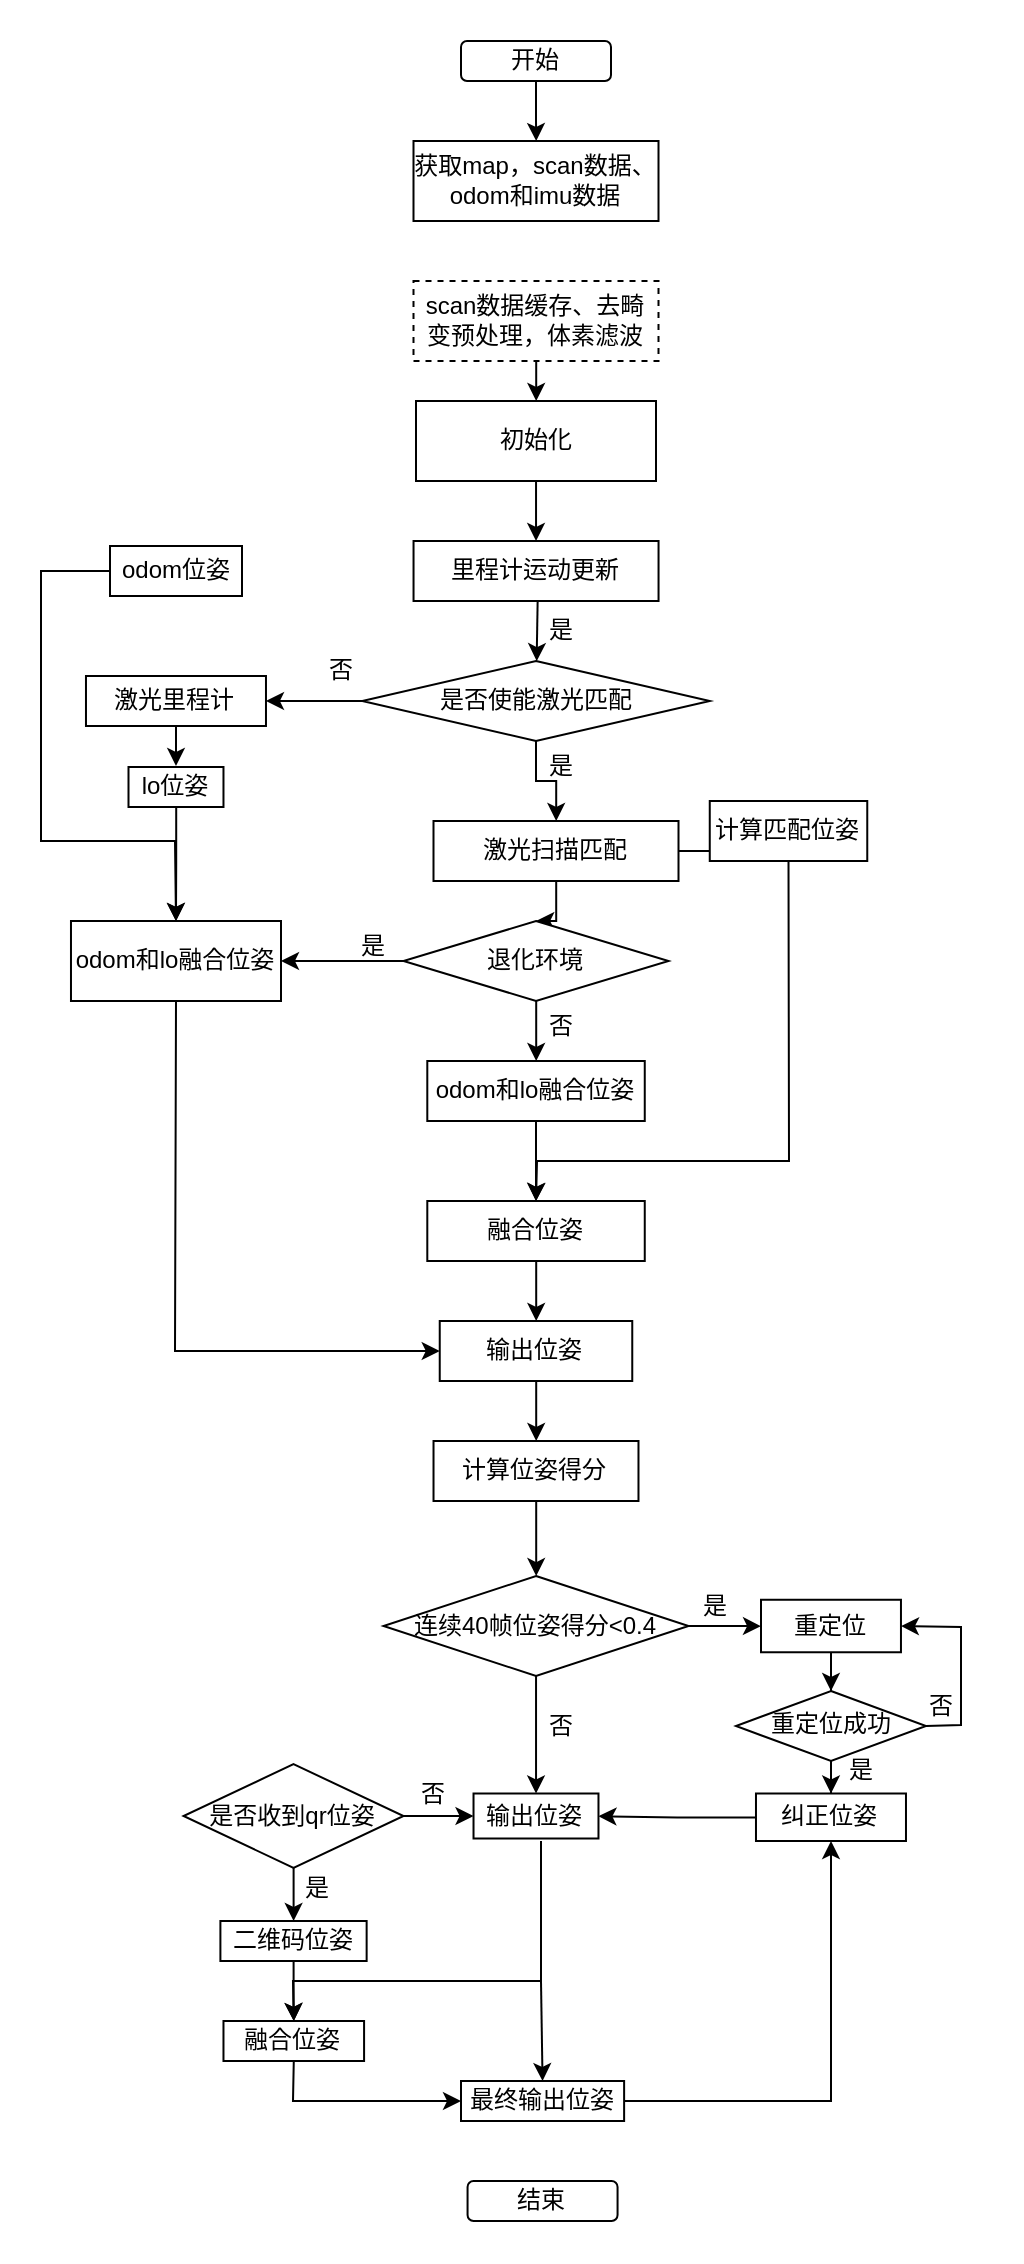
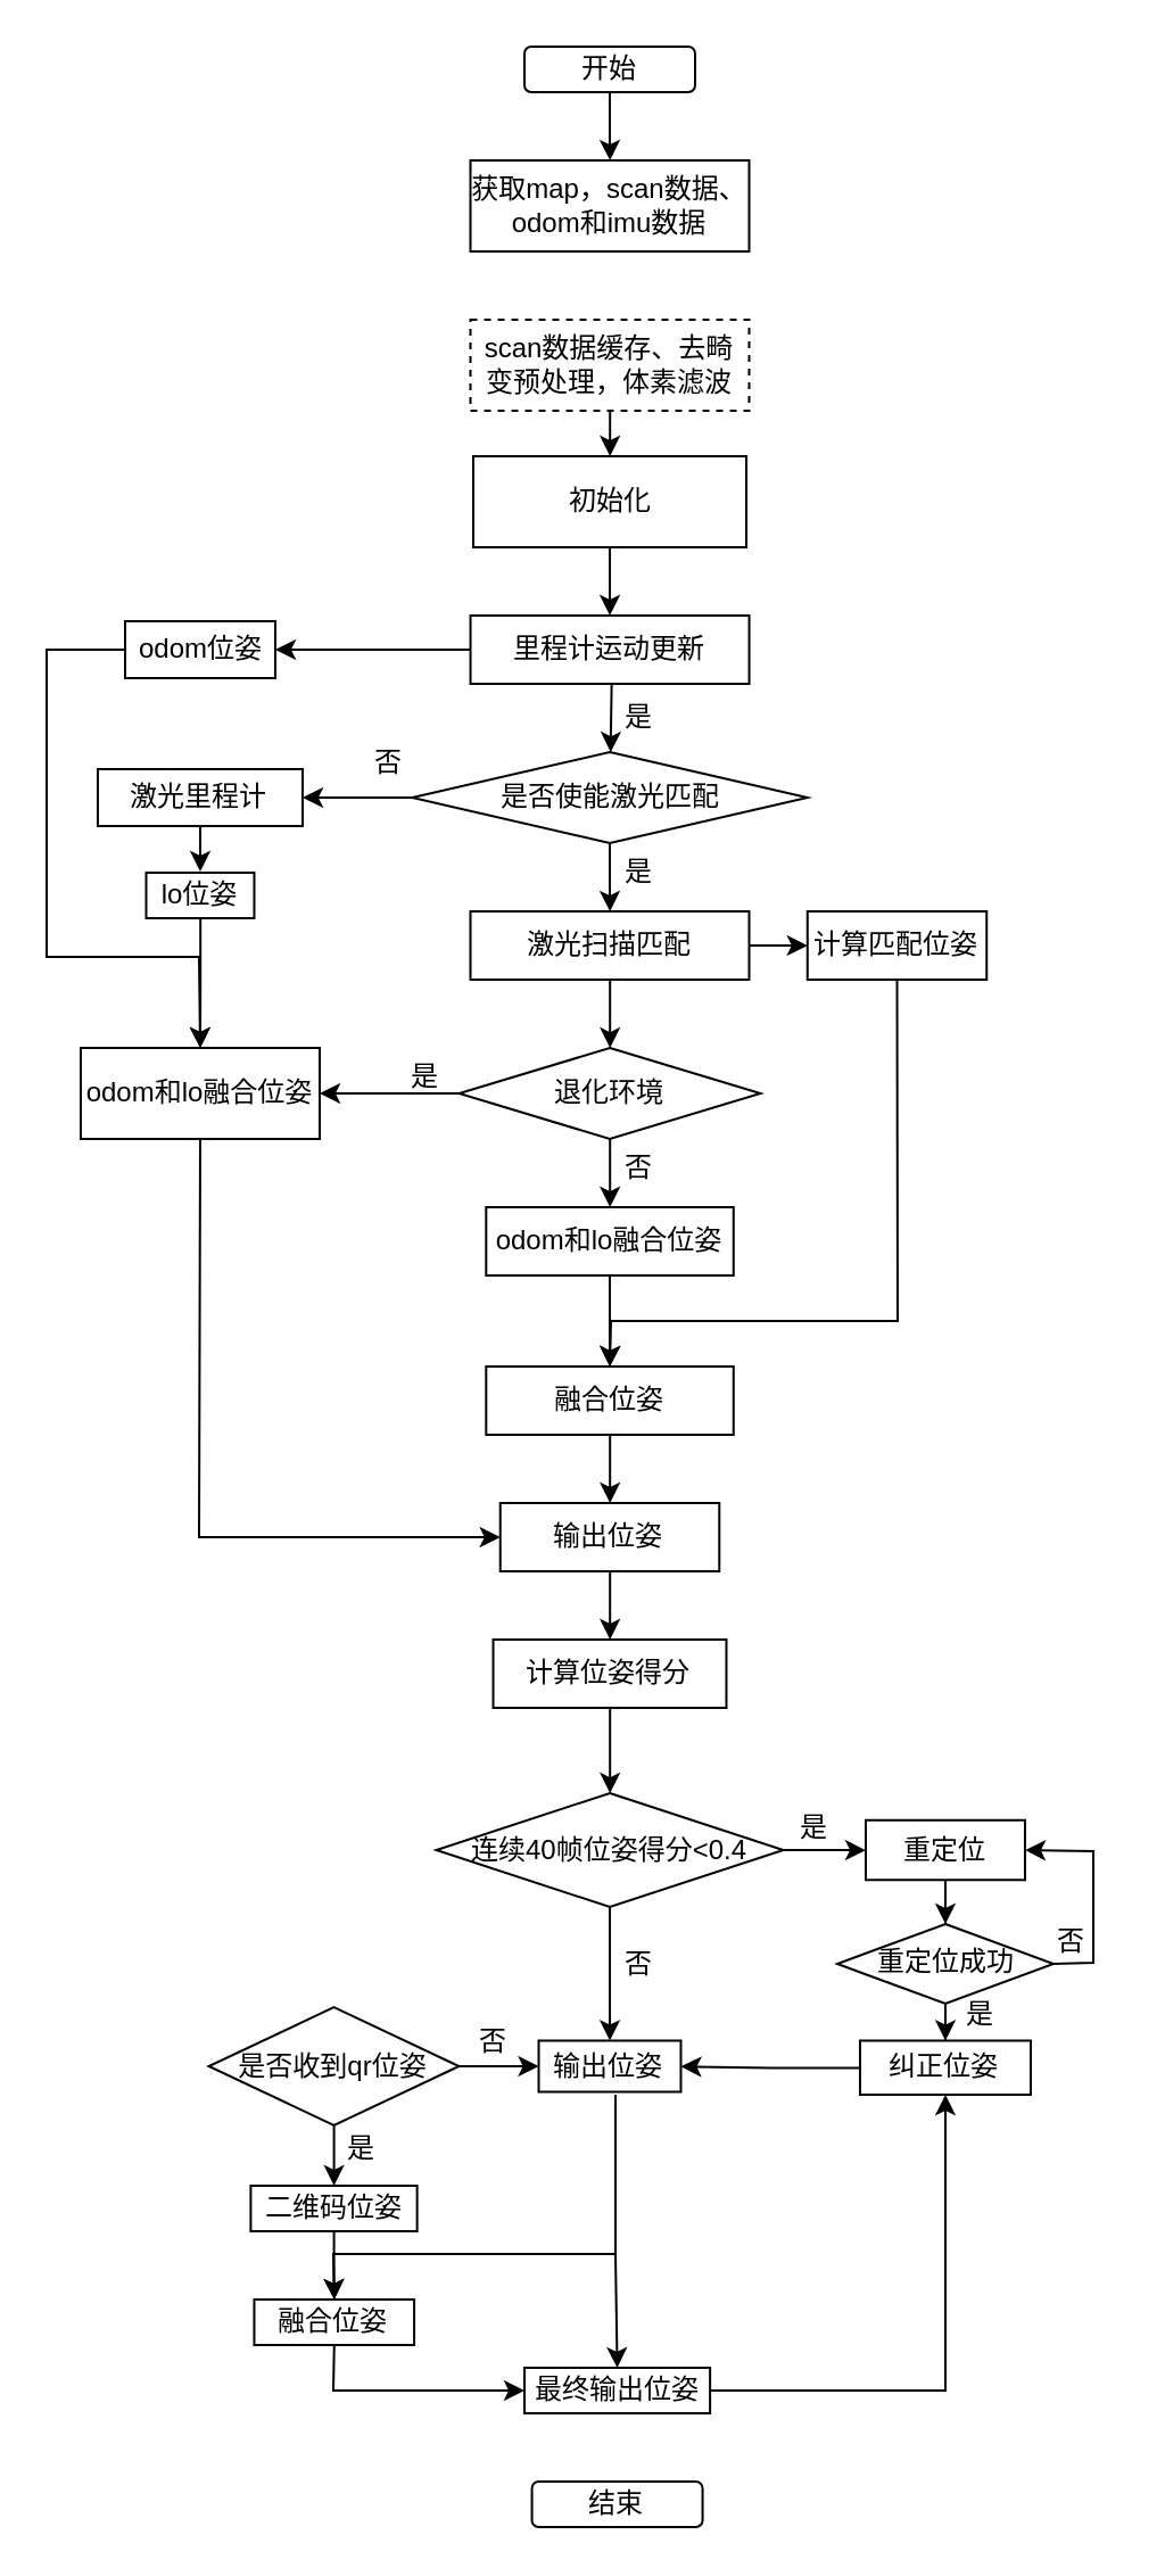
  <mxCell id="0" />
  <mxCell id="1" parent="0" />
  <mxCell id="2" value="" style="edgeStyle=orthogonalEdgeStyle;rounded=0;orthogonalLoop=1;jettySize=auto;html=1;" parent="1" source="3" target="4" edge="1"><mxGeometry relative="1" as="geometry" /></mxCell>
  <mxCell id="3" value="开始" style="rounded=1;whiteSpace=wrap;html=1;" parent="1" vertex="1"><mxGeometry x="230" y="20" width="75" height="20" as="geometry" /></mxCell>
  <mxCell id="4" value="获取map，scan数据、odom和imu数据" style="rounded=0;whiteSpace=wrap;html=1;" parent="1" vertex="1"><mxGeometry x="206.25" y="70" width="122.5" height="40" as="geometry" /></mxCell>
  <mxCell id="5" value="" style="edgeStyle=orthogonalEdgeStyle;rounded=0;orthogonalLoop=1;jettySize=auto;html=1;" parent="1" source="6" edge="1"><mxGeometry relative="1" as="geometry"><mxPoint x="267.533" y="200.003" as="targetPoint" /></mxGeometry></mxCell>
  <mxCell id="6" value="scan数据缓存、去畸变预处理，体素滤波" style="rounded=0;whiteSpace=wrap;html=1;dashed=1;" parent="1" vertex="1"><mxGeometry x="206.25" y="140" width="122.5" height="40" as="geometry" /></mxCell>
+ <mxCell id="7" value="" style="edgeStyle=orthogonalEdgeStyle;rounded=0;orthogonalLoop=1;jettySize=auto;html=1;" parent="1" source="8" target="37" edge="1"><mxGeometry relative="1" as="geometry" /></mxCell>
  <mxCell id="8" value="里程计运动更新" style="rounded=0;whiteSpace=wrap;html=1;" parent="1" vertex="1"><mxGeometry x="206.27" y="270" width="122.5" height="30" as="geometry" /></mxCell>
  <mxCell id="9" value="" style="edgeStyle=orthogonalEdgeStyle;rounded=0;orthogonalLoop=1;jettySize=auto;html=1;" parent="1" source="11" target="22" edge="1"><mxGeometry relative="1" as="geometry" /></mxCell>
  <mxCell id="10" value="" style="edgeStyle=orthogonalEdgeStyle;rounded=0;orthogonalLoop=1;jettySize=auto;html=1;" parent="1" source="11" target="23" edge="1"><mxGeometry relative="1" as="geometry" /></mxCell>
- <mxCell id="11" value="激光扫描匹配" style="rounded=0;whiteSpace=wrap;html=1;" parent="1" vertex="1"><mxGeometry x="216.25" y="410" width="122.5" height="30" as="geometry" /></mxCell>
+ <mxCell id="11" value="激光扫描匹配" style="rounded=0;whiteSpace=wrap;html=1;" parent="1" vertex="1"><mxGeometry x="206.25" y="400" width="122.5" height="30" as="geometry" /></mxCell>
  <mxCell id="12" value="是" style="text;html=1;align=center;verticalAlign=middle;resizable=0;points=[];autosize=1;strokeColor=none;fillColor=none;" parent="1" vertex="1"><mxGeometry x="260" y="300" width="40" height="30" as="geometry" /></mxCell>
  <mxCell id="13" value="" style="edgeStyle=orthogonalEdgeStyle;rounded=0;orthogonalLoop=1;jettySize=auto;html=1;" parent="1" source="15" target="11" edge="1"><mxGeometry relative="1" as="geometry" /></mxCell>
  <mxCell id="14" value="" style="edgeStyle=orthogonalEdgeStyle;rounded=0;orthogonalLoop=1;jettySize=auto;html=1;" parent="1" source="15" target="18" edge="1"><mxGeometry relative="1" as="geometry" /></mxCell>
  <mxCell id="15" value="是否使能激光匹配" style="rhombus;whiteSpace=wrap;html=1;rounded=0;" parent="1" vertex="1"><mxGeometry x="180.63" y="330" width="173.75" height="40" as="geometry" /></mxCell>
  <mxCell id="16" value="是" style="text;html=1;align=center;verticalAlign=middle;resizable=0;points=[];autosize=1;strokeColor=none;fillColor=none;" parent="1" vertex="1"><mxGeometry x="260" y="368" width="40" height="30" as="geometry" /></mxCell>
  <mxCell id="17" value="" style="edgeStyle=orthogonalEdgeStyle;rounded=0;orthogonalLoop=1;jettySize=auto;html=1;" parent="1" source="18" target="35" edge="1"><mxGeometry relative="1" as="geometry" /></mxCell>
  <mxCell id="18" value="激光里程计" style="whiteSpace=wrap;html=1;rounded=0;" parent="1" vertex="1"><mxGeometry x="42.49" y="337.5" width="90" height="25" as="geometry" /></mxCell>
  <mxCell id="19" value="否" style="text;html=1;align=center;verticalAlign=middle;resizable=0;points=[];autosize=1;strokeColor=none;fillColor=none;" parent="1" vertex="1"><mxGeometry x="150" y="320" width="40" height="30" as="geometry" /></mxCell>
  <mxCell id="20" value="" style="edgeStyle=orthogonalEdgeStyle;rounded=0;orthogonalLoop=1;jettySize=auto;html=1;" parent="1" source="22" target="24" edge="1"><mxGeometry relative="1" as="geometry" /></mxCell>
  <mxCell id="21" value="" style="edgeStyle=orthogonalEdgeStyle;rounded=0;orthogonalLoop=1;jettySize=auto;html=1;" parent="1" source="22" target="27" edge="1"><mxGeometry relative="1" as="geometry" /></mxCell>
  <mxCell id="22" value="退化环境" style="rhombus;whiteSpace=wrap;html=1;rounded=0;" parent="1" vertex="1"><mxGeometry x="201.26" y="460" width="132.5" height="40" as="geometry" /></mxCell>
  <mxCell id="23" value="计算匹配位姿" style="rounded=0;whiteSpace=wrap;html=1;" parent="1" vertex="1"><mxGeometry x="354.38" y="400" width="78.75" height="30" as="geometry" /></mxCell>
  <mxCell id="24" value="odom和lo融合位姿" style="whiteSpace=wrap;html=1;rounded=0;" parent="1" vertex="1"><mxGeometry x="34.99" y="460" width="105.01" height="40" as="geometry" /></mxCell>
  <mxCell id="25" value="是" style="text;html=1;align=center;verticalAlign=middle;resizable=0;points=[];autosize=1;strokeColor=none;fillColor=none;" parent="1" vertex="1"><mxGeometry x="166.25" y="458" width="40" height="30" as="geometry" /></mxCell>
  <mxCell id="26" value="" style="edgeStyle=orthogonalEdgeStyle;rounded=0;orthogonalLoop=1;jettySize=auto;html=1;" parent="1" source="27" target="32" edge="1"><mxGeometry relative="1" as="geometry" /></mxCell>
  <mxCell id="27" value="odom和lo融合位姿" style="whiteSpace=wrap;html=1;rounded=0;" parent="1" vertex="1"><mxGeometry x="213.15" y="530" width="108.73" height="30" as="geometry" /></mxCell>
  <mxCell id="28" value="" style="edgeStyle=orthogonalEdgeStyle;rounded=0;orthogonalLoop=1;jettySize=auto;html=1;" parent="1" source="29" target="42" edge="1"><mxGeometry relative="1" as="geometry" /></mxCell>
  <mxCell id="29" value="输出位姿" style="whiteSpace=wrap;html=1;rounded=0;" parent="1" vertex="1"><mxGeometry x="219.37" y="660" width="96.26" height="30" as="geometry" /></mxCell>
  <mxCell id="30" value="否" style="text;html=1;align=center;verticalAlign=middle;resizable=0;points=[];autosize=1;strokeColor=none;fillColor=none;" parent="1" vertex="1"><mxGeometry x="260" y="498" width="40" height="30" as="geometry" /></mxCell>
  <mxCell id="31" value="" style="edgeStyle=orthogonalEdgeStyle;rounded=0;orthogonalLoop=1;jettySize=auto;html=1;" parent="1" source="32" target="29" edge="1"><mxGeometry relative="1" as="geometry" /></mxCell>
  <mxCell id="32" value="融合位姿" style="whiteSpace=wrap;html=1;rounded=0;" parent="1" vertex="1"><mxGeometry x="213.15" y="600" width="108.73" height="30" as="geometry" /></mxCell>
  <mxCell id="33" value="" style="endArrow=classic;html=1;rounded=0;exitX=0.5;exitY=1;exitDx=0;exitDy=0;entryX=0.5;entryY=0;entryDx=0;entryDy=0;" parent="1" source="23" target="32" edge="1"><mxGeometry width="50" height="50" relative="1" as="geometry"><mxPoint x="220" y="620" as="sourcePoint" /><mxPoint x="270" y="570" as="targetPoint" /><Array as="points"><mxPoint x="394" y="580" /><mxPoint x="268" y="580" /></Array></mxGeometry></mxCell>
  <mxCell id="34" value="" style="edgeStyle=orthogonalEdgeStyle;rounded=0;orthogonalLoop=1;jettySize=auto;html=1;" parent="1" source="35" target="24" edge="1"><mxGeometry relative="1" as="geometry" /></mxCell>
  <mxCell id="35" value="lo位姿" style="whiteSpace=wrap;html=1;rounded=0;" parent="1" vertex="1"><mxGeometry x="63.75" y="383" width="47.49" height="20" as="geometry" /></mxCell>
  <mxCell id="36" value="" style="endArrow=classic;html=1;rounded=0;exitX=0.5;exitY=1;exitDx=0;exitDy=0;entryX=0.5;entryY=0;entryDx=0;entryDy=0;" parent="1" target="8" edge="1"><mxGeometry width="50" height="50" relative="1" as="geometry"><mxPoint x="267.52" y="235" as="sourcePoint" /><mxPoint x="200" y="370" as="targetPoint" /></mxGeometry></mxCell>
  <mxCell id="37" value="odom位姿" style="rounded=0;whiteSpace=wrap;html=1;" parent="1" vertex="1"><mxGeometry x="54.5" y="272.5" width="66" height="25" as="geometry" /></mxCell>
  <mxCell id="38" value="" style="endArrow=classic;html=1;rounded=0;exitX=0.208;exitY=0;exitDx=0;exitDy=0;exitPerimeter=0;" parent="1" source="12" target="15" edge="1"><mxGeometry width="50" height="50" relative="1" as="geometry"><mxPoint x="140" y="440" as="sourcePoint" /><mxPoint x="190" y="390" as="targetPoint" /></mxGeometry></mxCell>
  <mxCell id="39" value="" style="endArrow=classic;html=1;rounded=0;exitX=0;exitY=0.5;exitDx=0;exitDy=0;entryX=0.5;entryY=0;entryDx=0;entryDy=0;" parent="1" source="37" target="24" edge="1"><mxGeometry width="50" height="50" relative="1" as="geometry"><mxPoint x="170" y="420" as="sourcePoint" /><mxPoint x="220" y="370" as="targetPoint" /><Array as="points"><mxPoint x="20" y="285" /><mxPoint x="20" y="420" /><mxPoint x="87" y="420" /></Array></mxGeometry></mxCell>
  <mxCell id="40" value="" style="endArrow=classic;html=1;rounded=0;exitX=0.5;exitY=1;exitDx=0;exitDy=0;entryX=0;entryY=0.5;entryDx=0;entryDy=0;" parent="1" source="24" target="29" edge="1"><mxGeometry width="50" height="50" relative="1" as="geometry"><mxPoint x="280" y="690" as="sourcePoint" /><mxPoint x="330" y="640" as="targetPoint" /><Array as="points"><mxPoint x="87" y="675" /></Array></mxGeometry></mxCell>
  <mxCell id="41" value="" style="edgeStyle=orthogonalEdgeStyle;rounded=0;orthogonalLoop=1;jettySize=auto;html=1;" parent="1" source="42" target="45" edge="1"><mxGeometry relative="1" as="geometry" /></mxCell>
  <mxCell id="42" value="计算位姿得分" style="whiteSpace=wrap;html=1;rounded=0;" parent="1" vertex="1"><mxGeometry x="216.26" y="720" width="102.48" height="30" as="geometry" /></mxCell>
  <mxCell id="43" value="" style="edgeStyle=orthogonalEdgeStyle;rounded=0;orthogonalLoop=1;jettySize=auto;html=1;" parent="1" source="45" target="47" edge="1"><mxGeometry relative="1" as="geometry" /></mxCell>
  <mxCell id="44" value="" style="edgeStyle=orthogonalEdgeStyle;rounded=0;orthogonalLoop=1;jettySize=auto;html=1;" parent="1" source="45" target="48" edge="1"><mxGeometry relative="1" as="geometry" /></mxCell>
  <mxCell id="45" value="连续40帧位姿得分&amp;lt;0.4" style="rhombus;whiteSpace=wrap;html=1;rounded=0;" parent="1" vertex="1"><mxGeometry x="191.27" y="787.5" width="152.5" height="50" as="geometry" /></mxCell>
  <mxCell id="46" value="" style="edgeStyle=orthogonalEdgeStyle;rounded=0;orthogonalLoop=1;jettySize=auto;html=1;" parent="1" source="47" target="50" edge="1"><mxGeometry relative="1" as="geometry" /></mxCell>
  <mxCell id="47" value="重定位" style="whiteSpace=wrap;html=1;rounded=0;" parent="1" vertex="1"><mxGeometry x="380" y="799.38" width="69.98" height="26.25" as="geometry" /></mxCell>
  <mxCell id="48" value="输出位姿" style="whiteSpace=wrap;html=1;rounded=0;" parent="1" vertex="1"><mxGeometry x="236.26" y="896.25" width="62.48" height="22.5" as="geometry" /></mxCell>
  <mxCell id="49" value="" style="edgeStyle=orthogonalEdgeStyle;rounded=0;orthogonalLoop=1;jettySize=auto;html=1;" parent="1" source="50" target="53" edge="1"><mxGeometry relative="1" as="geometry" /></mxCell>
  <mxCell id="50" value="重定位成功" style="rhombus;whiteSpace=wrap;html=1;rounded=0;" parent="1" vertex="1"><mxGeometry x="367.5" y="845" width="94.99" height="34.99" as="geometry" /></mxCell>
  <mxCell id="51" value="" style="endArrow=classic;html=1;rounded=0;exitX=1;exitY=0.5;exitDx=0;exitDy=0;entryX=1;entryY=0.5;entryDx=0;entryDy=0;" parent="1" source="50" target="47" edge="1"><mxGeometry width="50" height="50" relative="1" as="geometry"><mxPoint x="280" y="900" as="sourcePoint" /><mxPoint x="330" y="850" as="targetPoint" /><Array as="points"><mxPoint x="480" y="862" /><mxPoint x="480" y="813" /></Array></mxGeometry></mxCell>
  <mxCell id="52" value="" style="edgeStyle=orthogonalEdgeStyle;rounded=0;orthogonalLoop=1;jettySize=auto;html=1;" parent="1" source="53" target="48" edge="1"><mxGeometry relative="1" as="geometry" /></mxCell>
  <mxCell id="53" value="纠正位姿" style="rounded=0;whiteSpace=wrap;html=1;" parent="1" vertex="1"><mxGeometry x="377.49" y="896.25" width="75" height="23.75" as="geometry" /></mxCell>
  <mxCell id="54" value="是" style="text;html=1;align=center;verticalAlign=middle;resizable=0;points=[];autosize=1;strokeColor=none;fillColor=none;" parent="1" vertex="1"><mxGeometry x="409.98" y="870" width="40" height="30" as="geometry" /></mxCell>
  <mxCell id="55" value="否" style="text;html=1;align=center;verticalAlign=middle;resizable=0;points=[];autosize=1;strokeColor=none;fillColor=none;" parent="1" vertex="1"><mxGeometry x="449.98" y="838" width="40" height="30" as="geometry" /></mxCell>
  <mxCell id="56" value="初始化" style="rounded=0;whiteSpace=wrap;html=1;" parent="1" vertex="1"><mxGeometry x="207.5" y="200" width="120" height="40" as="geometry" /></mxCell>
  <mxCell id="57" value="是" style="text;html=1;align=center;verticalAlign=middle;resizable=0;points=[];autosize=1;strokeColor=none;fillColor=none;" parent="1" vertex="1"><mxGeometry x="337.49" y="787.5" width="40" height="30" as="geometry" /></mxCell>
  <mxCell id="58" value="否" style="text;html=1;align=center;verticalAlign=middle;resizable=0;points=[];autosize=1;strokeColor=none;fillColor=none;" parent="1" vertex="1"><mxGeometry x="260" y="848" width="40" height="30" as="geometry" /></mxCell>
  <mxCell id="59" value="" style="edgeStyle=orthogonalEdgeStyle;rounded=0;orthogonalLoop=1;jettySize=auto;html=1;" parent="1" source="60" target="62" edge="1"><mxGeometry relative="1" as="geometry" /></mxCell>
  <mxCell id="60" value="是否收到qr位姿" style="rhombus;whiteSpace=wrap;html=1;rounded=0;" parent="1" vertex="1"><mxGeometry x="91.26" y="881.57" width="110" height="51.87" as="geometry" /></mxCell>
  <mxCell id="61" value="" style="edgeStyle=orthogonalEdgeStyle;rounded=0;orthogonalLoop=1;jettySize=auto;html=1;" parent="1" source="62" target="65" edge="1"><mxGeometry relative="1" as="geometry" /></mxCell>
  <mxCell id="62" value="二维码位姿" style="whiteSpace=wrap;html=1;rounded=0;" parent="1" vertex="1"><mxGeometry x="109.7" y="960" width="73.12" height="20" as="geometry" /></mxCell>
  <mxCell id="63" value="" style="endArrow=classic;html=1;rounded=0;exitX=1;exitY=0.5;exitDx=0;exitDy=0;" parent="1" source="60" target="48" edge="1"><mxGeometry width="50" height="50" relative="1" as="geometry"><mxPoint x="270" y="890" as="sourcePoint" /><mxPoint x="320" y="840" as="targetPoint" /></mxGeometry></mxCell>
  <mxCell id="64" value="否" style="text;html=1;align=center;verticalAlign=middle;resizable=0;points=[];autosize=1;strokeColor=none;fillColor=none;" parent="1" vertex="1"><mxGeometry x="196.26" y="881.57" width="40" height="30" as="geometry" /></mxCell>
  <mxCell id="65" value="融合位姿" style="rounded=0;whiteSpace=wrap;html=1;" parent="1" vertex="1"><mxGeometry x="111.24" y="1010" width="70.3" height="20" as="geometry" /></mxCell>
  <mxCell id="66" value="" style="endArrow=classic;html=1;rounded=0;entryX=0.5;entryY=0;entryDx=0;entryDy=0;" parent="1" target="65" edge="1"><mxGeometry width="50" height="50" relative="1" as="geometry"><mxPoint x="270" y="920" as="sourcePoint" /><mxPoint x="330" y="990" as="targetPoint" /><Array as="points"><mxPoint x="270" y="990" /><mxPoint x="146" y="990" /></Array></mxGeometry></mxCell>
  <mxCell id="67" value="" style="edgeStyle=orthogonalEdgeStyle;rounded=0;orthogonalLoop=1;jettySize=auto;html=1;" parent="1" source="68" target="53" edge="1"><mxGeometry relative="1" as="geometry" /></mxCell>
  <mxCell id="68" value="最终输出位姿" style="rounded=0;whiteSpace=wrap;html=1;" parent="1" vertex="1"><mxGeometry x="230" y="1040" width="81.56" height="20" as="geometry" /></mxCell>
  <mxCell id="69" value="" style="endArrow=classic;html=1;rounded=0;exitX=0.5;exitY=1;exitDx=0;exitDy=0;entryX=0;entryY=0.5;entryDx=0;entryDy=0;" parent="1" source="65" target="68" edge="1"><mxGeometry width="50" height="50" relative="1" as="geometry"><mxPoint x="280" y="1090" as="sourcePoint" /><mxPoint x="330" y="1040" as="targetPoint" /><Array as="points"><mxPoint x="146" y="1050" /></Array></mxGeometry></mxCell>
  <mxCell id="70" value="" style="endArrow=classic;html=1;rounded=0;entryX=0.5;entryY=0;entryDx=0;entryDy=0;" parent="1" target="68" edge="1"><mxGeometry width="50" height="50" relative="1" as="geometry"><mxPoint x="270" y="990" as="sourcePoint" /><mxPoint x="330" y="1040" as="targetPoint" /></mxGeometry></mxCell>
  <mxCell id="71" value="结束" style="rounded=1;whiteSpace=wrap;html=1;" parent="1" vertex="1"><mxGeometry x="233.28" y="1090" width="75" height="20" as="geometry" /></mxCell>
  <mxCell id="72" value="是" style="text;html=1;align=center;verticalAlign=middle;resizable=0;points=[];autosize=1;strokeColor=none;fillColor=none;" parent="1" vertex="1"><mxGeometry x="143" y="931" width="30" height="26" as="geometry" /></mxCell>
